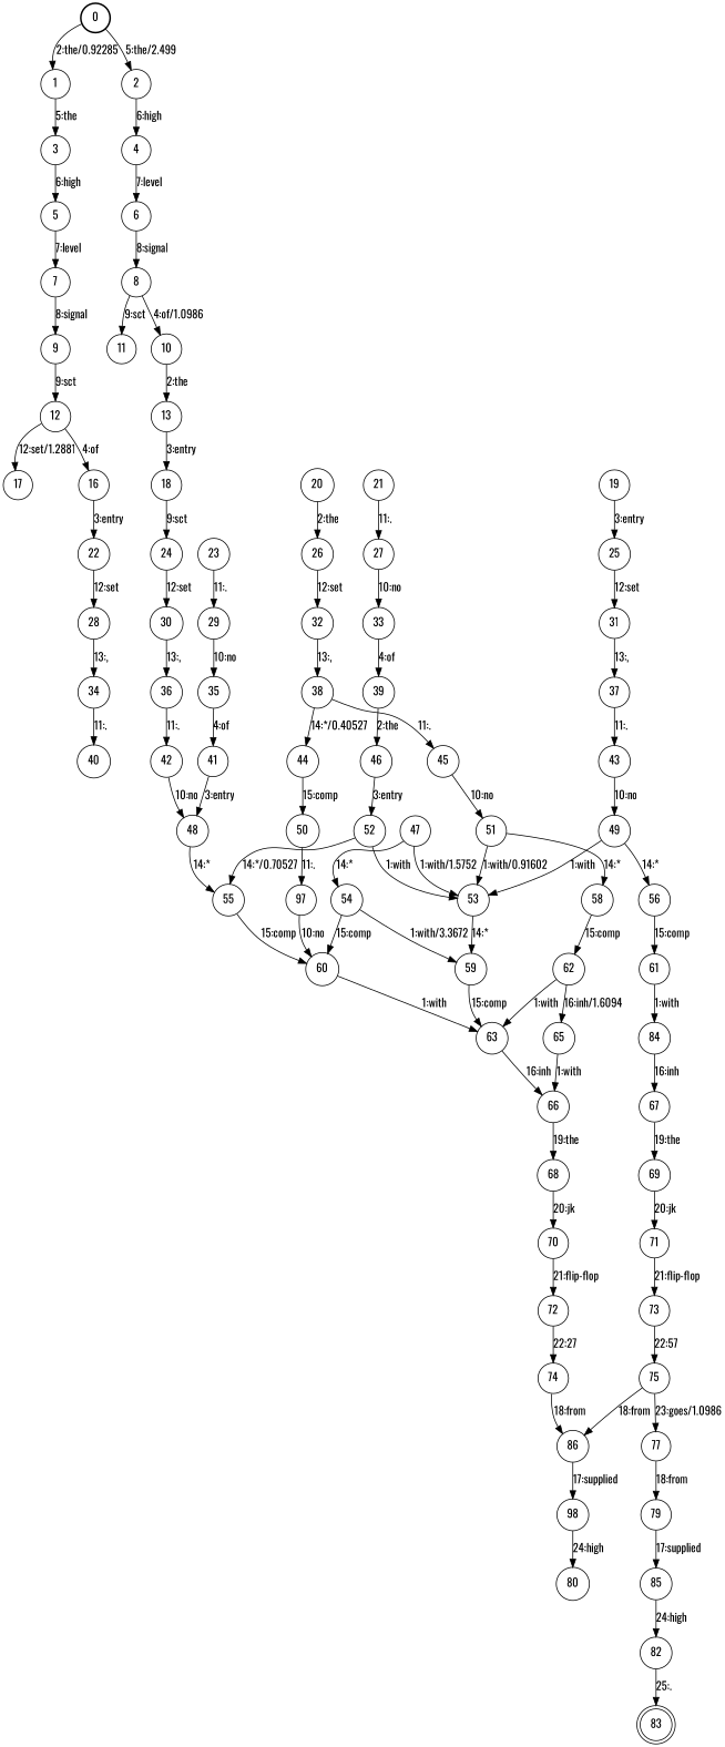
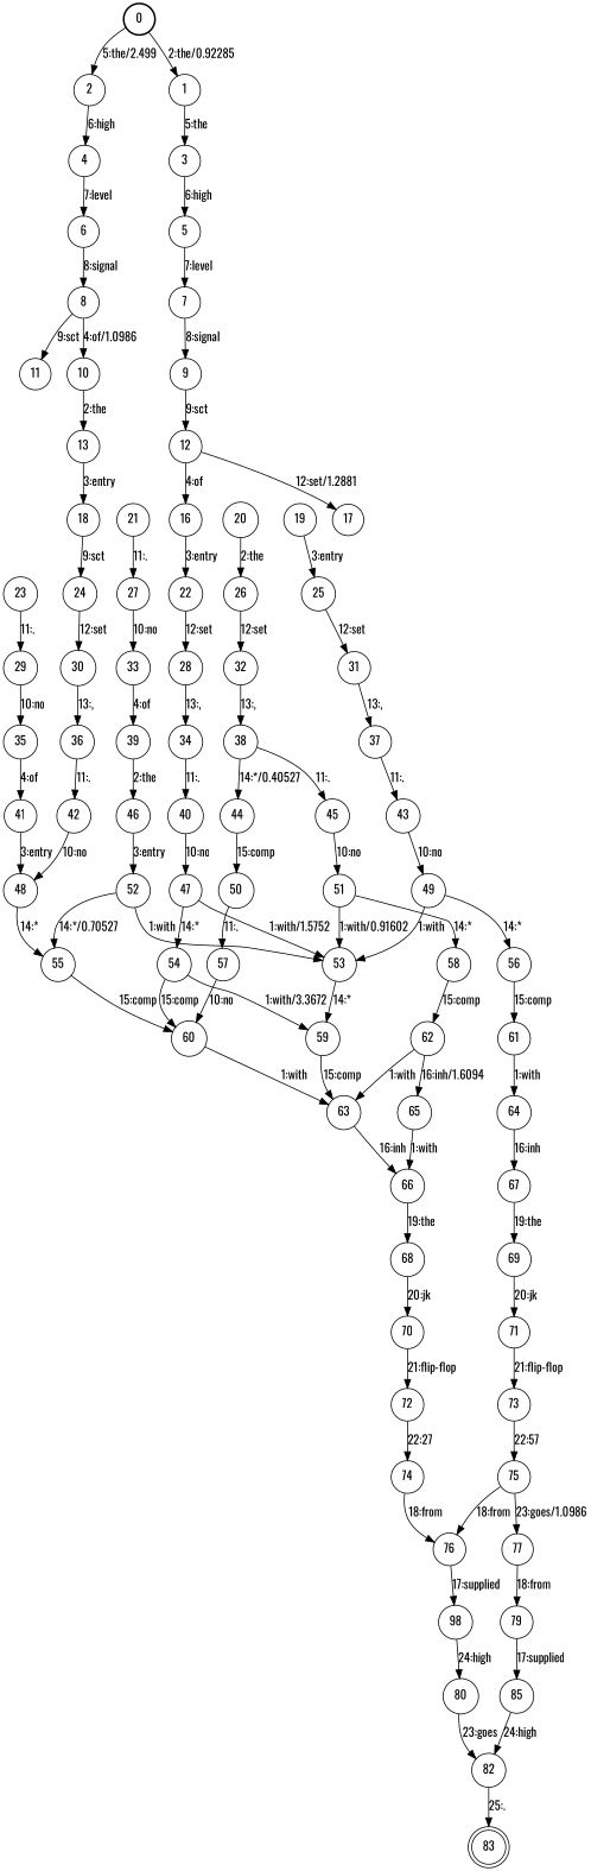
  digraph {
    fontname=Oswald
    nodesep=0.25
    rankdir=TB
    ranksep=0.4
    node [fontname=Oswald fontsize=14 shape=circle style=solid]
    edge [fontname=Oswald fontsize=14]
    n1 [label=0 style=bold]
    n2 [label=1]
    n3 [label=2]
    n4 [label=3]
    n5 [label=4]
    n6 [label=5]
    n7 [label=6]
    n8 [label=7]
    n9 [label=8]
    n10 [label=9]
    n11 [label=10]
    n12 [label=11]
    n13 [label=12]
    n14 [label=13]
    n15 [label=16]
    n16 [label=17]
    n17 [label=18]
    n18 [label=22]
    n19 [label=24]
    n20 [label=20]
    n21 [label=26]
    n22 [label=19]
    n23 [label=25]
    n24 [label=21]
    n25 [label=27]
    n26 [label=28]
    n27 [label=23]
    n28 [label=29]
    n29 [label=30]
    n30 [label=32]
    n31 [label=31]
    n32 [label=33]
    n33 [label=34]
    n34 [label=35]
    n35 [label=36]
    n36 [label=37]
    n37 [label=38]
    n38 [label=39]
    n39 [label=40]
    n40 [label=41]
    n41 [label=42]
    n42 [label=43]
    n43 [label=44]
    n44 [label=45]
    n45 [label=46]
    n46 [label=47]
    n47 [label=48]
    n48 [label=49]
    n49 [label=50]
    n50 [label=51]
    n51 [label=52]
    n52 [label=53]
    n53 [label=54]
    n54 [label=55]
    n55 [label=56]
-   n56 [label=97]
+   n56 [label=57]
    n57 [label=58]
    n58 [label=59]
    n59 [label=60]
    n60 [label=61]
    n61 [label=62]
    n62 [label=63]
-   n63 [label=84]
+   n63 [label=64]
    n64 [label=65]
    n65 [label=66]
    n66 [label=67]
    n67 [label=68]
    n68 [label=69]
    n69 [label=70]
    n70 [label=71]
    n71 [label=72]
    n72 [label=73]
    n73 [label=74]
    n74 [label=75]
-   n75 [label=86]
+   n75 [label=76]
    n76 [label=77]
    n77 [label=98]
    n78 [label=79]
    n79 [label=80]
    n80 [label=85]
    n81 [label=82]
    n82 [label=83 shape=doublecircle]
    n1 -> n2 [label="2:the/0.92285"]
    n1 -> n3 [label="5:the/2.499"]
    n2 -> n4 [label="5:the"]
    n3 -> n5 [label="6:high"]
    n4 -> n6 [label="6:high"]
    n5 -> n7 [label="7:level"]
    n6 -> n8 [label="7:level"]
    n7 -> n9 [label="8:signal"]
    n8 -> n10 [label="8:signal"]
    n9 -> n11 [label="4:of/1.0986"]
    n9 -> n12 [label="9:sct"]
    n10 -> n13 [label="9:sct"]
    n11 -> n14 [label="2:the"]
    n13 -> n15 [label="4:of"]
    n13 -> n16 [label="12:set/1.2881"]
    n14 -> n17 [label="3:entry"]
    n15 -> n18 [label="3:entry"]
    n17 -> n19 [label="9:sct"]
    n18 -> n26 [label="12:set"]
    n19 -> n29 [label="12:set"]
    n20 -> n21 [label="2:the"]
    n21 -> n30 [label="12:set"]
    n22 -> n23 [label="3:entry"]
    n23 -> n31 [label="12:set"]
    n24 -> n25 [label="11:."]
    n25 -> n32 [label="10:no"]
    n26 -> n33 [label="13:,"]
    n27 -> n28 [label="11:."]
    n28 -> n34 [label="10:no"]
    n29 -> n35 [label="13:,"]
    n30 -> n37 [label="13:,"]
    n31 -> n36 [label="13:,"]
    n32 -> n38 [label="4:of"]
    n33 -> n39 [label="11:."]
    n34 -> n40 [label="4:of"]
    n35 -> n41 [label="11:."]
    n36 -> n42 [label="11:."]
    n37 -> n43 [label="14:*/0.40527"]
    n37 -> n44 [label="11:."]
    n38 -> n45 [label="2:the"]
+   n39 -> n46 [label="10:no"]
    n40 -> n47 [label="3:entry"]
    n41 -> n47 [label="10:no"]
    n42 -> n48 [label="10:no"]
    n43 -> n49 [label="15:comp"]
    n44 -> n50 [label="10:no"]
    n45 -> n51 [label="3:entry"]
    n46 -> n52 [label="1:with/1.5752"]
    n46 -> n53 [label="14:*"]
    n47 -> n54 [label="14:*"]
    n48 -> n52 [label="1:with"]
    n48 -> n55 [label="14:*"]
    n49 -> n56 [label="11:."]
    n50 -> n52 [label="1:with/0.91602"]
    n50 -> n57 [label="14:*"]
    n51 -> n52 [label="1:with"]
    n51 -> n54 [label="14:*/0.70527"]
    n52 -> n58 [label="14:*"]
    n53 -> n58 [label="1:with/3.3672"]
    n53 -> n59 [label="15:comp"]
    n54 -> n59 [label="15:comp"]
    n55 -> n60 [label="15:comp"]
    n56 -> n59 [label="10:no"]
    n57 -> n61 [label="15:comp"]
    n58 -> n62 [label="15:comp"]
    n59 -> n62 [label="1:with"]
    n60 -> n63 [label="1:with"]
    n61 -> n62 [label="1:with"]
    n61 -> n64 [label="16:inh/1.6094"]
    n62 -> n65 [label="16:inh"]
    n63 -> n66 [label="16:inh"]
    n64 -> n65 [label="1:with"]
    n65 -> n67 [label="19:the"]
    n66 -> n68 [label="19:the"]
    n67 -> n69 [label="20:jk"]
    n68 -> n70 [label="20:jk"]
    n69 -> n71 [label="21:flip-flop"]
    n70 -> n72 [label="21:flip-flop"]
    n71 -> n73 [label="22:27"]
    n72 -> n74 [label="22:57"]
    n73 -> n75 [label="18:from"]
    n74 -> n75 [label="18:from"]
    n74 -> n76 [label="23:goes/1.0986"]
    n75 -> n77 [label="17:supplied"]
    n76 -> n78 [label="18:from"]
    n77 -> n79 [label="24:high"]
    n78 -> n80 [label="17:supplied"]
+   n79 -> n81 [label="23:goes"]
    n80 -> n81 [label="24:high"]
    n81 -> n82 [label="25:."]
  }
